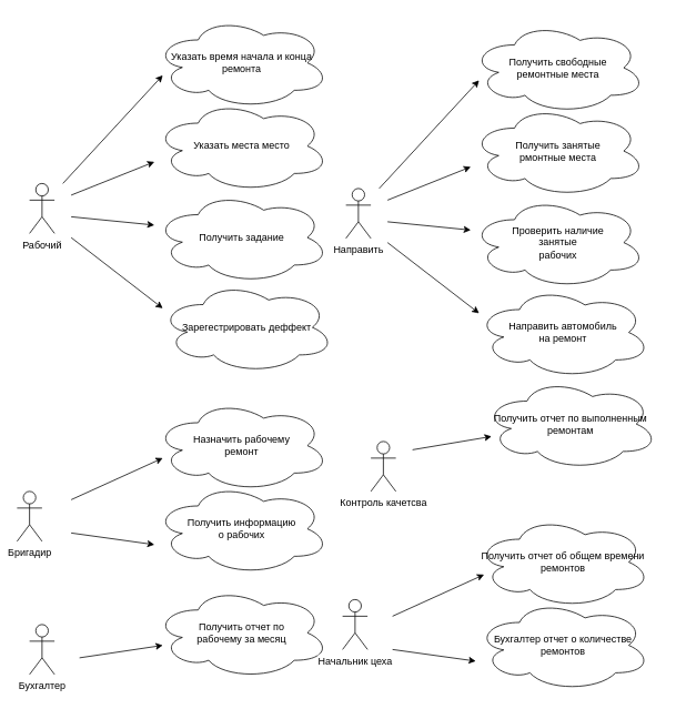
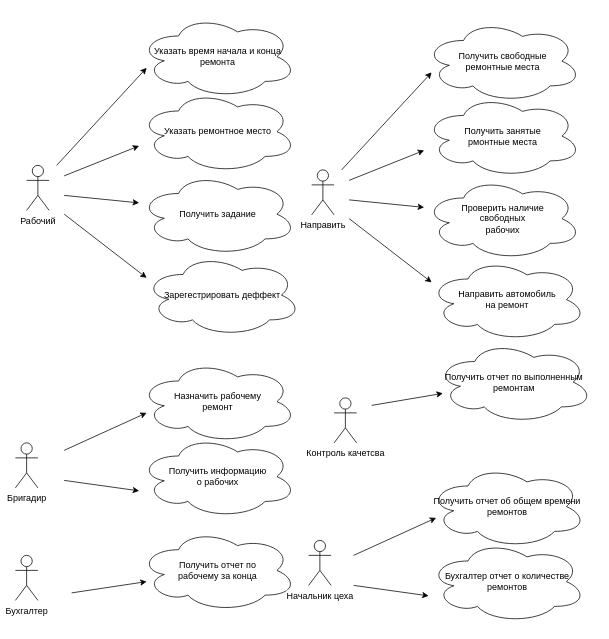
  <mxCell id="0" />
  <mxCell id="1" parent="0" />
  <mxCell id="2" value="Рабочий" style="shape=umlActor;verticalLabelPosition=bottom;labelBackgroundColor=#ffffff;verticalAlign=top;html=1;outlineConnect=0;" vertex="1" parent="1"><mxGeometry x="35" y="220" width="30" height="60" as="geometry" /></mxCell>
  <mxCell id="3" value="&lt;span id=&quot;docs-internal-guid-1c0b10ed-7fff-4d52-9e66-07c7c2046a4b&quot;&gt;Указать время начала и конца ремонта&lt;/span&gt;" style="ellipse;shape=cloud;whiteSpace=wrap;html=1;" vertex="1" parent="1"><mxGeometry x="185" y="20" width="210" height="110" as="geometry" /></mxCell>
- <mxCell id="4" value="&lt;span id=&quot;docs-internal-guid-1c0b10ed-7fff-4d52-9e66-07c7c2046a4b&quot;&gt;Указать места место&lt;br&gt;&lt;/span&gt;" style="ellipse;shape=cloud;whiteSpace=wrap;html=1;" vertex="1" parent="1"><mxGeometry x="185" y="120" width="210" height="110" as="geometry" /></mxCell>
+ <mxCell id="4" value="&lt;span id=&quot;docs-internal-guid-1c0b10ed-7fff-4d52-9e66-07c7c2046a4b&quot;&gt;Указать ремонтное место&lt;br&gt;&lt;/span&gt;" style="ellipse;shape=cloud;whiteSpace=wrap;html=1;" vertex="1" parent="1"><mxGeometry x="185" y="120" width="210" height="110" as="geometry" /></mxCell>
  <mxCell id="5" value="Получить задание" style="ellipse;shape=cloud;whiteSpace=wrap;html=1;" vertex="1" parent="1"><mxGeometry x="185" y="230" width="210" height="110" as="geometry" /></mxCell>
  <mxCell id="6" value="Зарегестрировать деффект" style="ellipse;shape=cloud;whiteSpace=wrap;html=1;" vertex="1" parent="1"><mxGeometry x="191" y="338" width="210" height="110" as="geometry" /></mxCell>
  <mxCell id="7" value="" style="endArrow=classic;html=1;" edge="1" parent="1"><mxGeometry width="50" height="50" relative="1" as="geometry"><mxPoint x="75" y="220" as="sourcePoint" /><mxPoint x="195" y="90" as="targetPoint" /></mxGeometry></mxCell>
  <mxCell id="8" value="" style="endArrow=classic;html=1;" edge="1" parent="1"><mxGeometry width="50" height="50" relative="1" as="geometry"><mxPoint x="85" y="234" as="sourcePoint" /><mxPoint x="185" y="194" as="targetPoint" /></mxGeometry></mxCell>
  <mxCell id="9" value="" style="endArrow=classic;html=1;" edge="1" parent="1"><mxGeometry width="50" height="50" relative="1" as="geometry"><mxPoint x="85" y="260" as="sourcePoint" /><mxPoint x="185" y="270" as="targetPoint" /></mxGeometry></mxCell>
  <mxCell id="10" value="" style="endArrow=classic;html=1;" edge="1" parent="1"><mxGeometry width="50" height="50" relative="1" as="geometry"><mxPoint x="85" y="285" as="sourcePoint" /><mxPoint x="195" y="370" as="targetPoint" /></mxGeometry></mxCell>
  <mxCell id="11" value="Бригадир" style="shape=umlActor;verticalLabelPosition=bottom;labelBackgroundColor=#ffffff;verticalAlign=top;html=1;outlineConnect=0;" vertex="1" parent="1"><mxGeometry x="20" y="590" width="30" height="60" as="geometry" /></mxCell>
  <mxCell id="12" value="&lt;div&gt;Назначить рабочему&lt;/div&gt;&lt;div&gt;ремонт&lt;br&gt;&lt;/div&gt;" style="ellipse;shape=cloud;whiteSpace=wrap;html=1;" vertex="1" parent="1"><mxGeometry x="185" y="480" width="210" height="110" as="geometry" /></mxCell>
  <mxCell id="13" value="&lt;div&gt;Получить информацию&lt;/div&gt;&lt;div&gt;о рабочих&lt;br&gt;&lt;span id=&quot;docs-internal-guid-1c0b10ed-7fff-4d52-9e66-07c7c2046a4b&quot;&gt;&lt;/span&gt;&lt;/div&gt;&lt;div&gt;&lt;span id=&quot;docs-internal-guid-1c0b10ed-7fff-4d52-9e66-07c7c2046a4b&quot;&gt;&lt;/span&gt;&lt;/div&gt;" style="ellipse;shape=cloud;whiteSpace=wrap;html=1;" vertex="1" parent="1"><mxGeometry x="185" y="580" width="210" height="110" as="geometry" /></mxCell>
  <mxCell id="14" value="" style="endArrow=classic;html=1;" edge="1" parent="1"><mxGeometry width="50" height="50" relative="1" as="geometry"><mxPoint x="85" y="600" as="sourcePoint" /><mxPoint x="195" y="550" as="targetPoint" /></mxGeometry></mxCell>
  <mxCell id="15" value="" style="endArrow=classic;html=1;" edge="1" parent="1"><mxGeometry width="50" height="50" relative="1" as="geometry"><mxPoint x="85" y="640" as="sourcePoint" /><mxPoint x="185" y="654" as="targetPoint" /></mxGeometry></mxCell>
- <mxCell id="16" value="Бухгалтер" style="shape=umlActor;verticalLabelPosition=bottom;labelBackgroundColor=#ffffff;verticalAlign=top;html=1;outlineConnect=0;" vertex="1" parent="1"><mxGeometry x="35" y="750" width="30" height="60" as="geometry" /></mxCell>
- <mxCell id="17" value="&lt;div&gt;Получить отчет по&lt;/div&gt;&lt;div&gt;рабочему за месяц&lt;br&gt;&lt;/div&gt;" style="ellipse;shape=cloud;whiteSpace=wrap;html=1;" vertex="1" parent="1"><mxGeometry x="185" y="705" width="210" height="110" as="geometry" /></mxCell>
+ <mxCell id="16" value="Бухгалтер" style="shape=umlActor;verticalLabelPosition=bottom;labelBackgroundColor=#ffffff;verticalAlign=top;html=1;outlineConnect=0;" vertex="1" parent="1"><mxGeometry x="20" y="740" width="30" height="60" as="geometry" /></mxCell>
+ <mxCell id="17" value="&lt;div&gt;Получить отчет по&lt;/div&gt;&lt;div&gt;рабочему за конца&lt;br&gt;&lt;/div&gt;" style="ellipse;shape=cloud;whiteSpace=wrap;html=1;" vertex="1" parent="1"><mxGeometry x="185" y="705" width="210" height="110" as="geometry" /></mxCell>
  <mxCell id="18" value="" style="endArrow=classic;html=1;" edge="1" parent="1"><mxGeometry width="50" height="50" relative="1" as="geometry"><mxPoint x="95" y="790" as="sourcePoint" /><mxPoint x="195" y="775" as="targetPoint" /></mxGeometry></mxCell>
  <mxCell id="19" value="Направить" style="shape=umlActor;verticalLabelPosition=bottom;labelBackgroundColor=#ffffff;verticalAlign=top;html=1;outlineConnect=0;" vertex="1" parent="1"><mxGeometry x="415" y="226" width="30" height="60" as="geometry" /></mxCell>
  <mxCell id="20" value="&lt;div&gt;Получить свободные&lt;/div&gt;&lt;div&gt;ремонтные места&lt;/div&gt;" style="ellipse;shape=cloud;whiteSpace=wrap;html=1;" vertex="1" parent="1"><mxGeometry x="565" y="26" width="210" height="110" as="geometry" /></mxCell>
  <mxCell id="21" value="&lt;div&gt;Получить занятые&lt;/div&gt;&lt;div&gt;рмонтные места&lt;br&gt;&lt;span id=&quot;docs-internal-guid-1c0b10ed-7fff-4d52-9e66-07c7c2046a4b&quot;&gt;&lt;/span&gt;&lt;/div&gt;&lt;div&gt;&lt;span id=&quot;docs-internal-guid-1c0b10ed-7fff-4d52-9e66-07c7c2046a4b&quot;&gt;&lt;/span&gt;&lt;/div&gt;" style="ellipse;shape=cloud;whiteSpace=wrap;html=1;" vertex="1" parent="1"><mxGeometry x="565" y="126" width="210" height="110" as="geometry" /></mxCell>
- <mxCell id="22" value="&lt;div&gt;Проверить наличие&lt;/div&gt;&lt;div&gt;занятые&lt;/div&gt;&lt;div&gt;рабочих&lt;/div&gt;" style="ellipse;shape=cloud;whiteSpace=wrap;html=1;" vertex="1" parent="1"><mxGeometry x="565" y="236" width="210" height="110" as="geometry" /></mxCell>
+ <mxCell id="22" value="&lt;div&gt;Проверить наличие&lt;/div&gt;&lt;div&gt;свободных&lt;/div&gt;&lt;div&gt;рабочих&lt;/div&gt;" style="ellipse;shape=cloud;whiteSpace=wrap;html=1;" vertex="1" parent="1"><mxGeometry x="565" y="236" width="210" height="110" as="geometry" /></mxCell>
  <mxCell id="23" value="&lt;div&gt;Направить автомобиль&lt;/div&gt;&lt;div&gt;на ремонт&lt;br&gt;&lt;/div&gt;" style="ellipse;shape=cloud;whiteSpace=wrap;html=1;" vertex="1" parent="1"><mxGeometry x="571" y="344" width="210" height="110" as="geometry" /></mxCell>
  <mxCell id="24" value="" style="endArrow=classic;html=1;" edge="1" parent="1"><mxGeometry width="50" height="50" relative="1" as="geometry"><mxPoint x="455" y="226" as="sourcePoint" /><mxPoint x="575" y="96" as="targetPoint" /></mxGeometry></mxCell>
  <mxCell id="25" value="" style="endArrow=classic;html=1;" edge="1" parent="1"><mxGeometry width="50" height="50" relative="1" as="geometry"><mxPoint x="465" y="240" as="sourcePoint" /><mxPoint x="565" y="200" as="targetPoint" /></mxGeometry></mxCell>
  <mxCell id="26" value="" style="endArrow=classic;html=1;" edge="1" parent="1"><mxGeometry width="50" height="50" relative="1" as="geometry"><mxPoint x="465" y="266" as="sourcePoint" /><mxPoint x="565" y="276" as="targetPoint" /></mxGeometry></mxCell>
  <mxCell id="27" value="" style="endArrow=classic;html=1;" edge="1" parent="1"><mxGeometry width="50" height="50" relative="1" as="geometry"><mxPoint x="465" y="291" as="sourcePoint" /><mxPoint x="575" y="376" as="targetPoint" /></mxGeometry></mxCell>
  <mxCell id="28" value="Контроль качетсва" style="shape=umlActor;verticalLabelPosition=bottom;labelBackgroundColor=#ffffff;verticalAlign=top;html=1;outlineConnect=0;" vertex="1" parent="1"><mxGeometry x="445" y="530" width="30" height="60" as="geometry" /></mxCell>
  <mxCell id="29" value="&lt;div&gt;Получить отчет &lt;span id=&quot;docs-internal-guid-cd76d782-7fff-cb7f-6739-65d3ce2da965&quot;&gt;по выполненным ремонтам&lt;/span&gt;&lt;/div&gt;" style="ellipse;shape=cloud;whiteSpace=wrap;html=1;" vertex="1" parent="1"><mxGeometry x="580" y="454" width="210" height="110" as="geometry" /></mxCell>
  <mxCell id="30" value="" style="endArrow=classic;html=1;" edge="1" parent="1"><mxGeometry width="50" height="50" relative="1" as="geometry"><mxPoint x="495" y="540" as="sourcePoint" /><mxPoint x="590" y="524" as="targetPoint" /></mxGeometry></mxCell>
  <mxCell id="31" value="Начальник цеха" style="shape=umlActor;verticalLabelPosition=bottom;labelBackgroundColor=#ffffff;verticalAlign=top;html=1;outlineConnect=0;" vertex="1" parent="1"><mxGeometry x="411" y="720" width="30" height="60" as="geometry" /></mxCell>
  <mxCell id="32" value="Получить отчет об общем времени ремонтов" style="ellipse;shape=cloud;whiteSpace=wrap;html=1;" vertex="1" parent="1"><mxGeometry x="571" y="620" width="210" height="110" as="geometry" /></mxCell>
  <mxCell id="33" value="Бухгалтер отчет о количестве ремонтов" style="ellipse;shape=cloud;whiteSpace=wrap;html=1;" vertex="1" parent="1"><mxGeometry x="571" y="720" width="210" height="110" as="geometry" /></mxCell>
  <mxCell id="34" value="" style="endArrow=classic;html=1;" edge="1" parent="1"><mxGeometry width="50" height="50" relative="1" as="geometry"><mxPoint x="471" y="740" as="sourcePoint" /><mxPoint x="581" y="690" as="targetPoint" /></mxGeometry></mxCell>
  <mxCell id="35" value="" style="endArrow=classic;html=1;" edge="1" parent="1"><mxGeometry width="50" height="50" relative="1" as="geometry"><mxPoint x="471" y="780" as="sourcePoint" /><mxPoint x="571" y="794" as="targetPoint" /></mxGeometry></mxCell>
